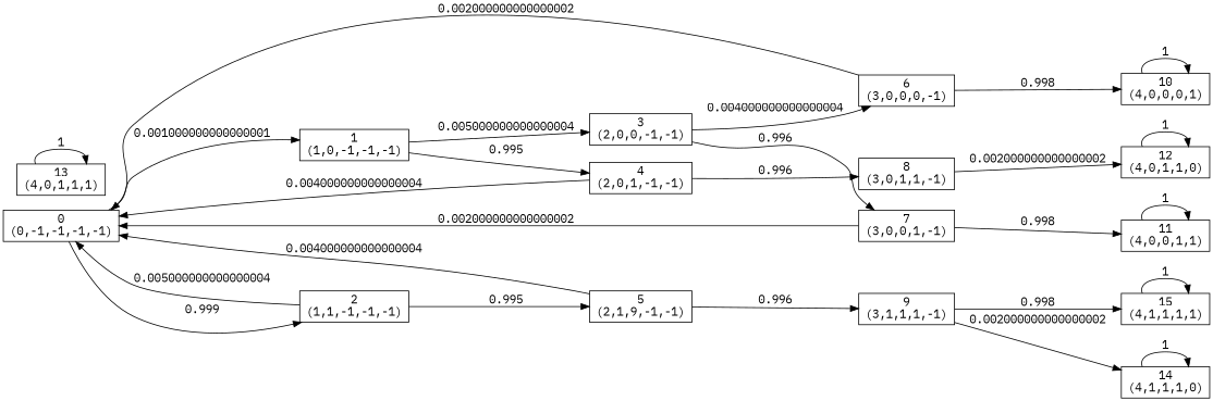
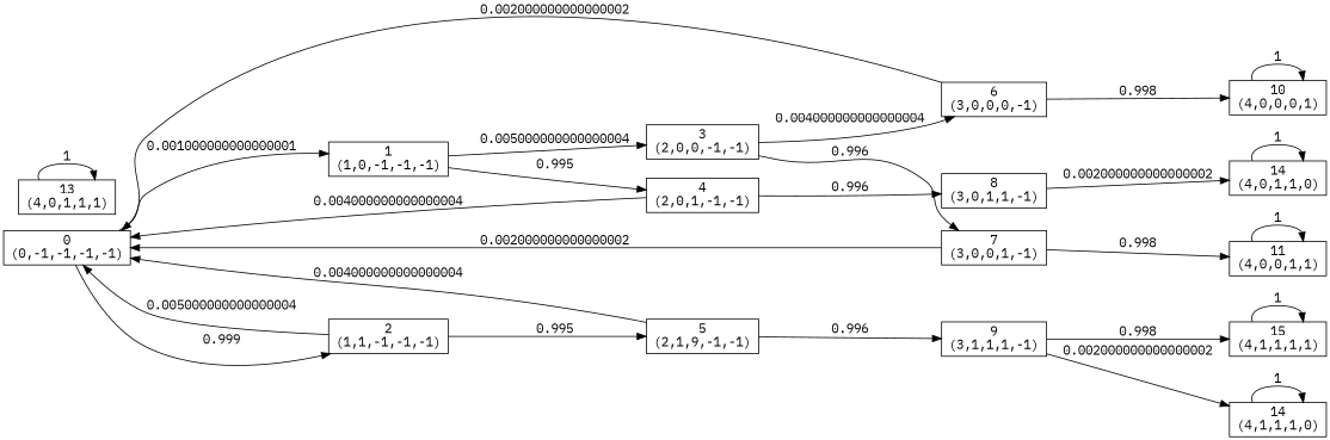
  digraph {
    fontname="IBM Plex Mono"
    rankdir=LR
    node [fontname="IBM Plex Mono" shape=box]
    edge [fontname="IBM Plex Mono"]
    n1 [label="0\n(0,-1,-1,-1,-1)"]
    n2 [label="1\n(1,0,-1,-1,-1)"]
    n3 [label="2\n(1,1,-1,-1,-1)"]
    n4 [label="3\n(2,0,0,-1,-1)"]
    n5 [label="4\n(2,0,1,-1,-1)"]
    n6 [label="5\n(2,1,9,-1,-1)"]
    n7 [label="6\n(3,0,0,0,-1)"]
    n8 [label="7\n(3,0,0,1,-1)"]
    n9 [label="8\n(3,0,1,1,-1)"]
    n10 [label="9\n(3,1,1,1,-1)"]
    n11 [label="10\n(4,0,0,0,1)"]
    n12 [label="11\n(4,0,0,1,1)"]
-   n13 [label="12\n(4,0,1,1,0)"]
+   n13 [label="14\n(4,0,1,1,0)"]
    n14 [label="14\n(4,1,1,1,0)"]
    n15 [label="15\n(4,1,1,1,1)"]
    n16 [label="13\n(4,0,1,1,1)"]
    n1 -> n2 [label=0.001000000000000001]
    n1 -> n3 [label=0.999]
    n2 -> n4 [label=0.005000000000000004]
    n2 -> n5 [label=0.995]
    n3 -> n1 [label=0.005000000000000004]
    n3 -> n6 [label=0.995]
    n4 -> n7 [label=0.004000000000000004]
    n4 -> n8 [label=0.996]
    n5 -> n1 [label=0.004000000000000004]
    n5 -> n9 [label=0.996]
    n6 -> n1 [label=0.004000000000000004]
    n6 -> n10 [label=0.996]
    n7 -> n1 [label=0.002000000000000002]
    n7 -> n11 [label=0.998]
    n8 -> n1 [label=0.002000000000000002]
    n8 -> n12 [label=0.998]
    n9 -> n13 [label=0.002000000000000002]
    n10 -> n14 [label=0.002000000000000002]
    n10 -> n15 [label=0.998]
    n11 -> n11 [label=1]
    n12 -> n12 [label=1]
    n13 -> n13 [label=1]
    n14 -> n14 [label=1]
    n15 -> n15 [label=1]
    n16 -> n16 [label=1]
  }
